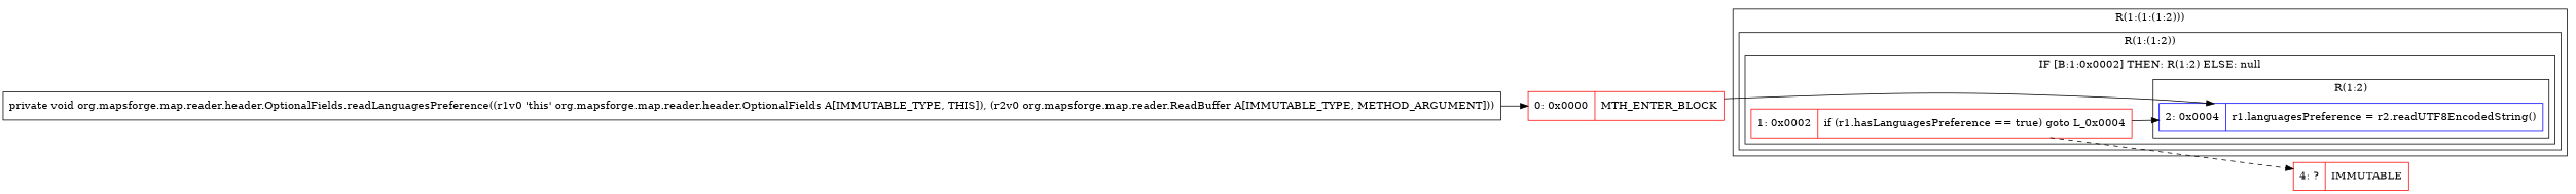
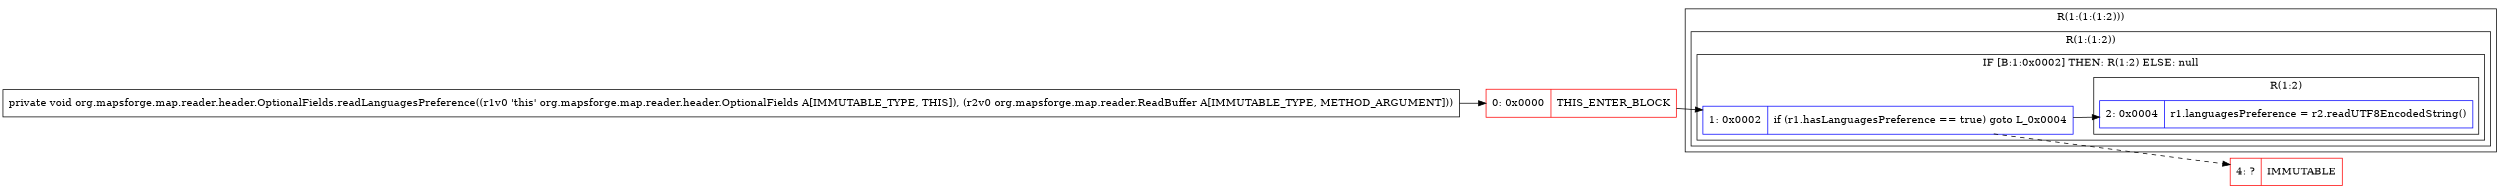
  digraph {
    rankdir=LR
    node [color=blue shape=record]
    n1 [label="{2\:\ 0x0004|r1.languagesPreference = r2.readUTF8EncodedString()\l}"]
-   n2 [color=red label="{1\:\ 0x0002|if (r1.hasLanguagesPreference == true) goto L_0x0004\l}"]
+   n2 [label="{1\:\ 0x0002|if (r1.hasLanguagesPreference == true) goto L_0x0004\l}"]
    n3 [color=red label="{4\:\ ?|IMMUTABLE\l}"]
-   n4 [color=red label="{0\:\ 0x0000|MTH_ENTER_BLOCK\l}"]
+   n4 [color=red label="{0\:\ 0x0000|THIS_ENTER_BLOCK\l}"]
    n5 [label="{private void org.mapsforge.map.reader.header.OptionalFields.readLanguagesPreference((r1v0 'this' org.mapsforge.map.reader.header.OptionalFields A[IMMUTABLE_TYPE, THIS]), (r2v0 org.mapsforge.map.reader.ReadBuffer A[IMMUTABLE_TYPE, METHOD_ARGUMENT])) }" color=""]
    subgraph cluster_1 {
      label="R(1:(1:(1:2)))"
      subgraph cluster_2 {
        label="R(1:(1:2))"
        subgraph cluster_3 {
          label="IF [B:1:0x0002] THEN: R(1:2) ELSE: null"
          n2
          subgraph cluster_4 {
            label="R(1:2)"
            n1
          }
        }
      }
    }
    n2 -> n1
    n2 -> n3 [style=dashed]
-   n4 -> n1
+   n4 -> n2
    n5 -> n4
  }
